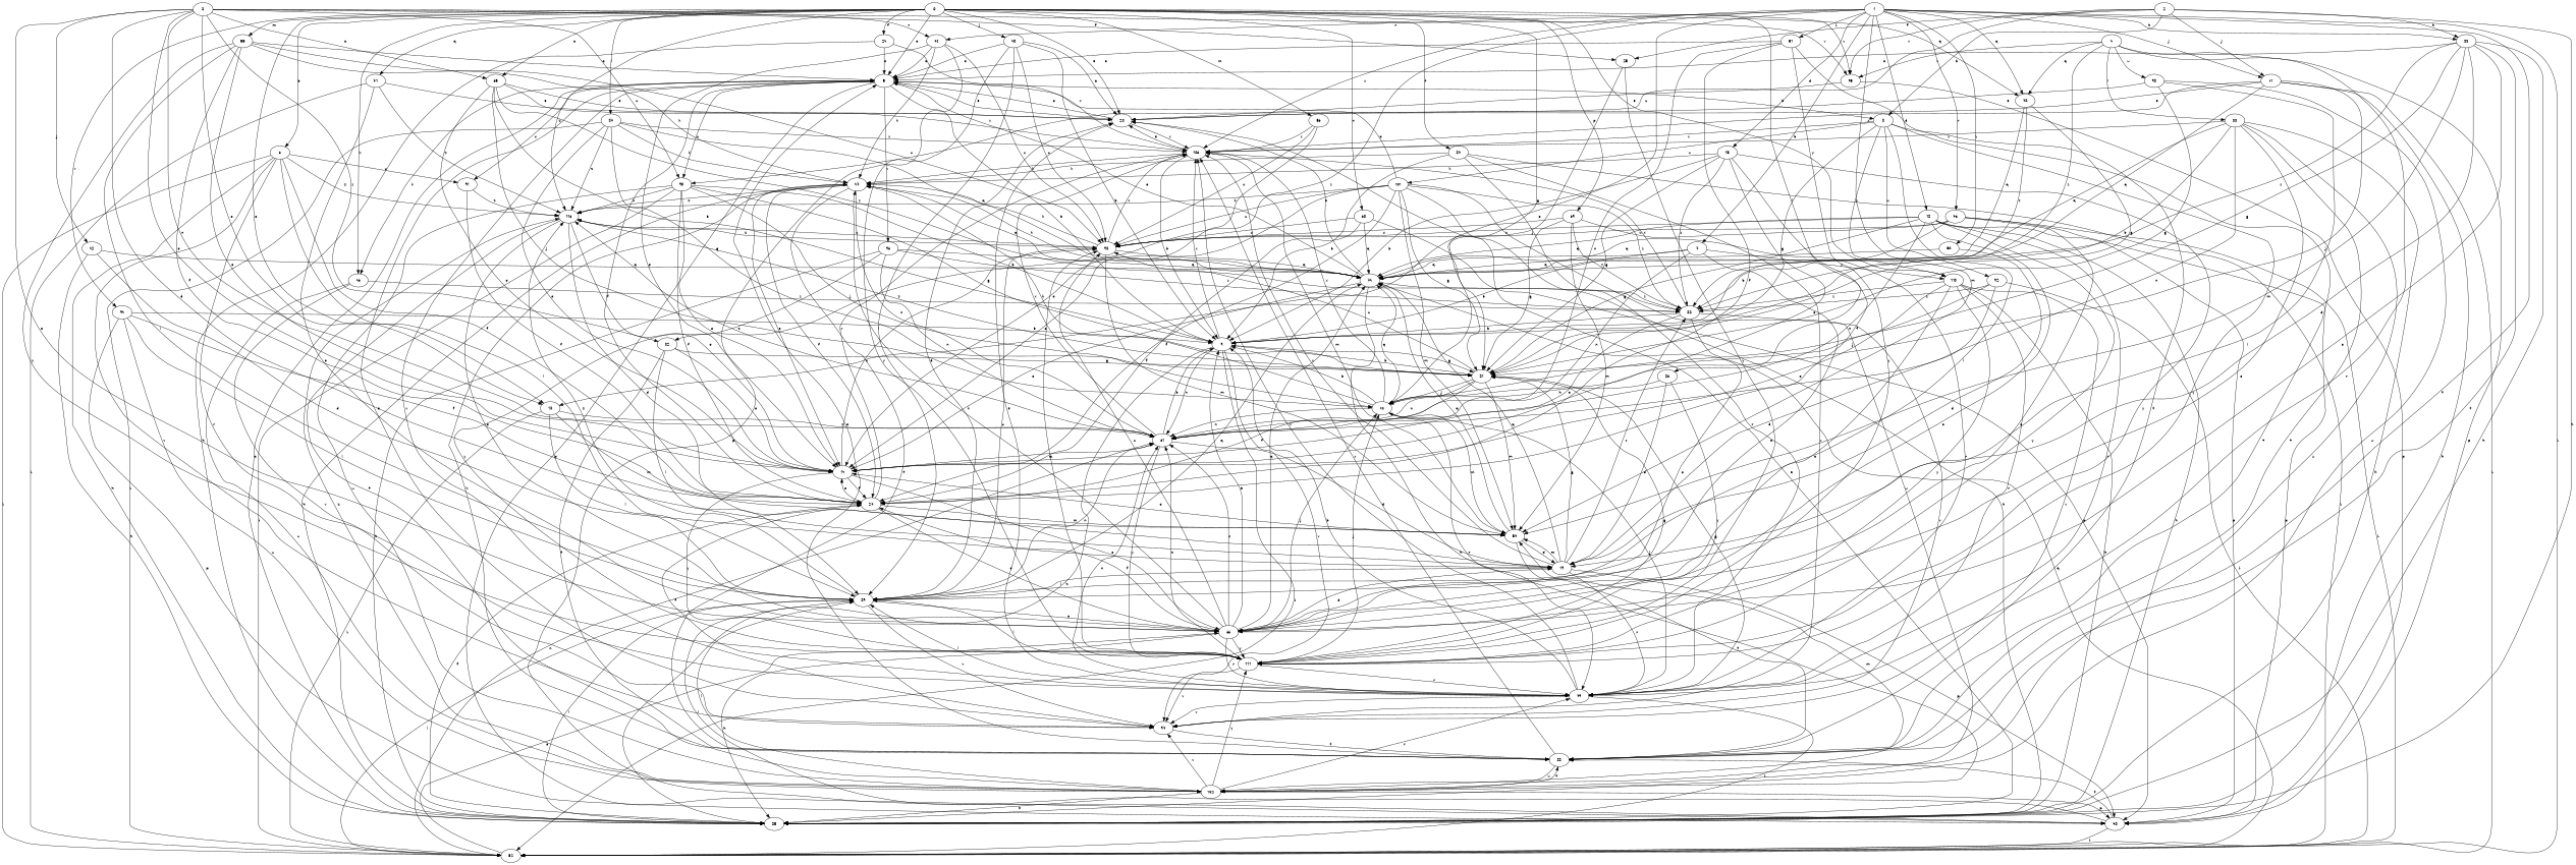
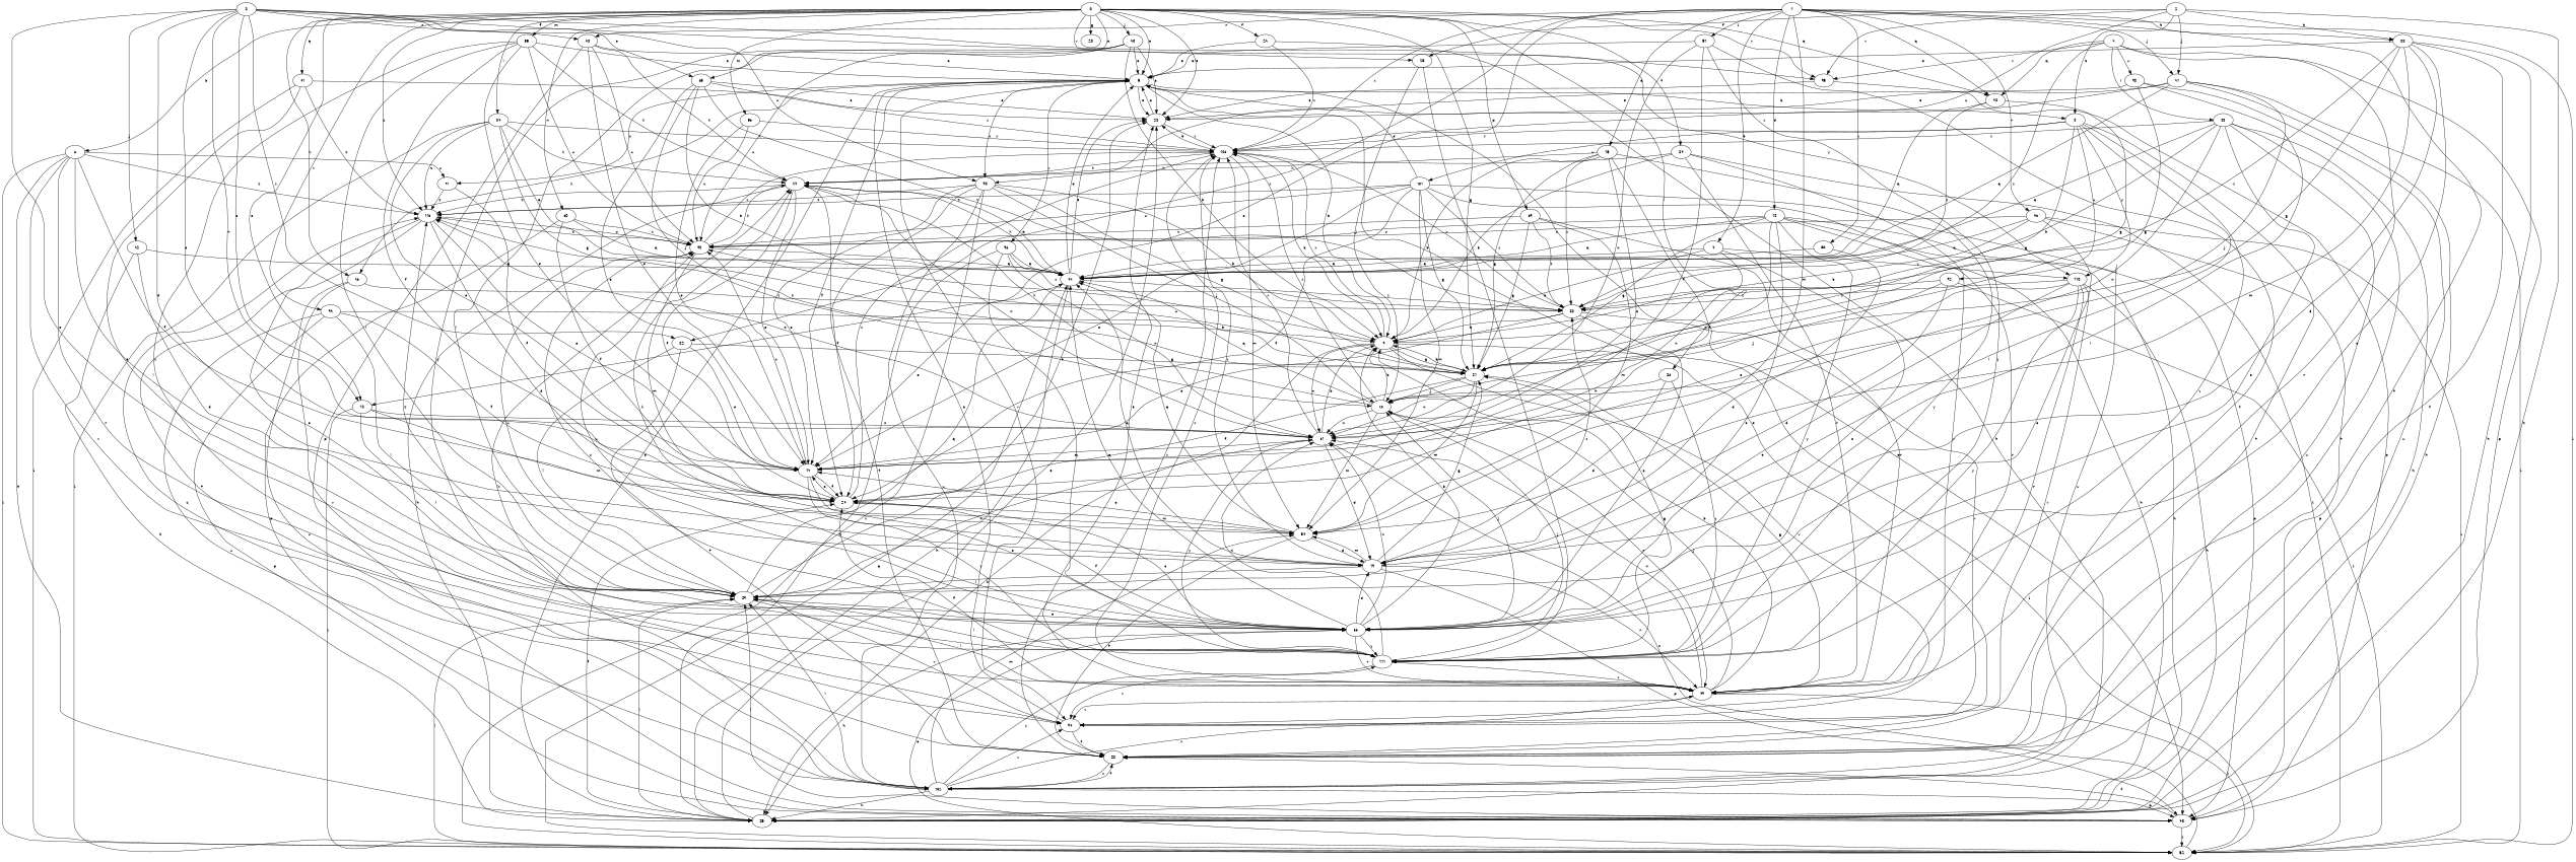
  strict digraph {
    fontname="Patrick Hand"
    node [fontname="Patrick Hand"]
    edge [fontname="Patrick Hand"]
    0
    5
    6
    13
    23
    24
+   28
    31
    36
    37
    40
    46
    55
    56
    60
    65
    69
    71
    73
    87
    94
    95
    110
    116
    8
    90
    70
    9
    27
    91
    96
    97
    52
    35
    79
    39
    57
    61
    106
    93
    43
    19
    111
    14
    74
    47
    83
    102
    66
    88
    1
    7
    15
    18
    33
    41
    50
    51
    76
    78
    82
    2
    25
    92
    101
    3
    42
    4
    38
    98
    0 -> 5 [label=a]
    0 -> 6 [label=b]
    0 -> 13 [label=c]
    0 -> 23 [label=e]
    0 -> 24 [label=f]
+   0 -> 28 [label=g]
    0 -> 31 [label=g]
    0 -> 36 [label=i]
    0 -> 37 [label=i]
    0 -> 40 [label=j]
    0 -> 46 [label=k]
    0 -> 55 [label=m]
    0 -> 56 [label=m]
    0 -> 60 [label=n]
    0 -> 65 [label=o]
    0 -> 69 [label=p]
    0 -> 71 [label=q]
    0 -> 73 [label=q]
    0 -> 87 [label=t]
    0 -> 94 [label=v]
    0 -> 95 [label=v]
    0 -> 110 [label=y]
    0 -> 116 [label=z]
    5 -> 23 [label=e]
    5 -> 46 [label=k]
    5 -> 8 [label=b]
    5 -> 90 [label=u]
    5 -> 70 [label=p]
    5 -> 9 [label=b]
    5 -> 27 [label=f]
    5 -> 91 [label=u]
    5 -> 96 [label=v]
    5 -> 97 [label=v]
    6 -> 116 [label=z]
    6 -> 27 [label=f]
    6 -> 91 [label=u]
    6 -> 97 [label=v]
    6 -> 52 [label=l]
    6 -> 35 [label=h]
    6 -> 79 [label=r]
    6 -> 39 [label=i]
    13 -> 52 [label=l]
    13 -> 39 [label=i]
    13 -> 57 [label=m]
    13 -> 61 [label=n]
    23 -> 5 [label=a]
    23 -> 106 [label=x]
    24 -> 5 [label=a]
    24 -> 35 [label=h]
    24 -> 106 [label=x]
    31 -> 116 [label=z]
    31 -> 9 [label=b]
    31 -> 27 [label=f]
    31 -> 57 [label=m]
    31 -> 61 [label=n]
    31 -> 93 [label=u]
    31 -> 43 [label=j]
    36 -> 43 [label=h]
    36 -> 19 [label=d]
    36 -> 111 [label=y]
    37 -> 31 [label=g]
    37 -> 116 [label=z]
    37 -> 52 [label=l]
    37 -> 106 [label=x]
    37 -> 14 [label=c]
    37 -> 74 [label=q]
    37 -> 47 [label=k]
    40 -> 5 [label=a]
    40 -> 23 [label=e]
    40 -> 9 [label=b]
    40 -> 39 [label=i]
    40 -> 93 [label=u]
    40 -> 111 [label=y]
    46 -> 97 [label=v]
    46 -> 83 [label=s]
    46 -> 102 [label=w]
    55 -> 5 [label=a]
    55 -> 27 [label=f]
    55 -> 39 [label=i]
    55 -> 93 [label=u]
    55 -> 111 [label=y]
    55 -> 14 [label=c]
    55 -> 47 [label=k]
    56 -> 106 [label=x]
    56 -> 93 [label=u]
    56 -> 14 [label=c]
    60 -> 70 [label=p]
    60 -> 27 [label=f]
    60 -> 93 [label=u]
    60 -> 74 [label=q]
    65 -> 23 [label=e]
    65 -> 9 [label=b]
    65 -> 106 [label=x]
    65 -> 43 [label=j]
    65 -> 14 [label=c]
    65 -> 83 [label=s]
    69 -> 31 [label=g]
    69 -> 79 [label=r]
    69 -> 57 [label=m]
    69 -> 93 [label=u]
    69 -> 83 [label=s]
    71 -> 23 [label=e]
    71 -> 116 [label=z]
    71 -> 52 [label=l]
    71 -> 66 [label=o]
    73 -> 31 [label=g]
    73 -> 74 [label=q]
    73 -> 83 [label=s]
    87 -> 9 [label=b]
    87 -> 97 [label=v]
    87 -> 52 [label=l]
    87 -> 79 [label=r]
    87 -> 47 [label=k]
    94 -> 70 [label=p]
    94 -> 9 [label=b]
    94 -> 27 [label=f]
    94 -> 39 [label=i]
    94 -> 102 [label=w]
    95 -> 23 [label=e]
    95 -> 70 [label=p]
    110 -> 97 [label=v]
    110 -> 35 [label=h]
    110 -> 79 [label=r]
    110 -> 111 [label=y]
    110 -> 14 [label=c]
    110 -> 83 [label=s]
    110 -> 66 [label=o]
    116 -> 93 [label=u]
    116 -> 19 [label=d]
    116 -> 14 [label=c]
    116 -> 66 [label=o]
    116 -> 88 [label=t]
    8 -> 31 [label=g]
    8 -> 110 [label=y]
    8 -> 39 [label=i]
    8 -> 106 [label=x]
    8 -> 111 [label=y]
    8 -> 88 [label=t]
    8 -> 92 [label=u]
    8 -> 101 [label=w]
    90 -> 31 [label=g]
    90 -> 116 [label=z]
    90 -> 9 [label=b]
    90 -> 27 [label=f]
    90 -> 52 [label=l]
    90 -> 43 [label=j]
    90 -> 14 [label=c]
    90 -> 102 [label=w]
    70 -> 52 [label=l]
    70 -> 39 [label=i]
    70 -> 88 [label=t]
    9 -> 31 [label=g]
    9 -> 97 [label=v]
    9 -> 52 [label=l]
    9 -> 35 [label=h]
    9 -> 61 [label=n]
    9 -> 106 [label=x]
    27 -> 57 [label=m]
    27 -> 106 [label=x]
    27 -> 14 [label=c]
    27 -> 66 [label=o]
    91 -> 116 [label=z]
    91 -> 27 [label=f]
    96 -> 35 [label=h]
    96 -> 61 [label=n]
    96 -> 111 [label=y]
    96 -> 74 [label=q]
    96 -> 83 [label=s]
    97 -> 5 [label=a]
    97 -> 88 [label=t]
    52 -> 39 [label=i]
    52 -> 61 [label=n]
    52 -> 74 [label=q]
    52 -> 66 [label=o]
    35 -> 5 [label=a]
    35 -> 23 [label=e]
    35 -> 27 [label=f]
    35 -> 39 [label=i]
    79 -> 23 [label=e]
    79 -> 31 [label=g]
    79 -> 9 [label=b]
    79 -> 27 [label=f]
    79 -> 97 [label=v]
    79 -> 52 [label=l]
    79 -> 39 [label=i]
    79 -> 61 [label=n]
    79 -> 106 [label=x]
    79 -> 43 [label=j]
    39 -> 23 [label=e]
    39 -> 116 [label=z]
    39 -> 97 [label=v]
    39 -> 61 [label=n]
    39 -> 93 [label=u]
    39 -> 74 [label=q]
    39 -> 66 [label=o]
    57 -> 19 [label=d]
    57 -> 14 [label=c]
    57 -> 74 [label=q]
    57 -> 88 [label=t]
    61 -> 116 [label=z]
    61 -> 9 [label=b]
    61 -> 106 [label=x]
    61 -> 19 [label=d]
    61 -> 111 [label=y]
    61 -> 14 [label=c]
    106 -> 23 [label=e]
    106 -> 9 [label=b]
    106 -> 57 [label=m]
    106 -> 47 [label=k]
    93 -> 116 [label=z]
    93 -> 57 [label=m]
    93 -> 106 [label=x]
    93 -> 74 [label=q]
    93 -> 47 [label=k]
    43 -> 9 [label=b]
    43 -> 79 [label=r]
    43 -> 57 [label=m]
    43 -> 61 [label=n]
    43 -> 106 [label=x]
    43 -> 74 [label=q]
    43 -> 47 [label=k]
    19 -> 31 [label=g]
    19 -> 70 [label=p]
    19 -> 79 [label=r]
    19 -> 39 [label=i]
    19 -> 57 [label=m]
    19 -> 106 [label=x]
    19 -> 74 [label=q]
    19 -> 83 [label=s]
    111 -> 31 [label=g]
    111 -> 97 [label=v]
    111 -> 79 [label=r]
    111 -> 39 [label=i]
    111 -> 61 [label=n]
    111 -> 93 [label=u]
    111 -> 43 [label=j]
    14 -> 27 [label=f]
    14 -> 93 [label=u]
    14 -> 111 [label=y]
    14 -> 66 [label=o]
    74 -> 5 [label=a]
    74 -> 23 [label=e]
    74 -> 35 [label=h]
    74 -> 14 [label=c]
    74 -> 47 [label=k]
    74 -> 83 [label=s]
    47 -> 116 [label=z]
    47 -> 27 [label=f]
    47 -> 35 [label=h]
    47 -> 61 [label=n]
    47 -> 14 [label=c]
    47 -> 74 [label=q]
    47 -> 88 [label=t]
    83 -> 9 [label=b]
    83 -> 97 [label=v]
    83 -> 106 [label=x]
    83 -> 14 [label=c]
    83 -> 66 [label=o]
    102 -> 116 [label=z]
    102 -> 70 [label=p]
    102 -> 97 [label=v]
    102 -> 35 [label=h]
    102 -> 79 [label=r]
    102 -> 39 [label=i]
    102 -> 57 [label=m]
    102 -> 111 [label=y]
    102 -> 47 [label=k]
    102 -> 88 [label=t]
    66 -> 9 [label=b]
    66 -> 27 [label=f]
    66 -> 35 [label=h]
    66 -> 79 [label=r]
    66 -> 61 [label=n]
    66 -> 93 [label=u]
    66 -> 43 [label=j]
    66 -> 19 [label=d]
    66 -> 111 [label=y]
    66 -> 74 [label=q]
    66 -> 47 [label=k]
    88 -> 5 [label=a]
    88 -> 106 [label=x]
    88 -> 102 [label=w]
    1 -> 13 [label=c]
    1 -> 73 [label=q]
    1 -> 52 [label=l]
    1 -> 57 [label=m]
    1 -> 106 [label=x]
    1 -> 88 [label=t]
    1 -> 7 [label=b]
    1 -> 15 [label=d]
    1 -> 18 [label=d]
    1 -> 33 [label=h]
    1 -> 41 [label=j]
    1 -> 50 [label=l]
    1 -> 51 [label=l]
    1 -> 76 [label=r]
    1 -> 78 [label=r]
    1 -> 82 [label=s]
    7 -> 110 [label=y]
    7 -> 9 [label=b]
    7 -> 61 [label=n]
    7 -> 74 [label=q]
    7 -> 66 [label=o]
    15 -> 31 [label=g]
    15 -> 9 [label=b]
    15 -> 27 [label=f]
    15 -> 111 [label=y]
    15 -> 14 [label=c]
    15 -> 47 [label=k]
    15 -> 83 [label=s]
    18 -> 31 [label=g]
    18 -> 70 [label=p]
    18 -> 35 [label=h]
    18 -> 79 [label=r]
    18 -> 61 [label=n]
    18 -> 93 [label=u]
    18 -> 111 [label=y]
    18 -> 74 [label=q]
    18 -> 66 [label=o]
    33 -> 5 [label=a]
    33 -> 31 [label=g]
    33 -> 35 [label=h]
    33 -> 57 [label=m]
    33 -> 19 [label=d]
    33 -> 83 [label=s]
    33 -> 66 [label=o]
    33 -> 88 [label=t]
    41 -> 23 [label=e]
    41 -> 52 [label=l]
    41 -> 35 [label=h]
    41 -> 106 [label=x]
    41 -> 43 [label=j]
    41 -> 74 [label=q]
    50 -> 19 [label=d]
    50 -> 74 [label=q]
    51 -> 5 [label=a]
    51 -> 27 [label=f]
    51 -> 61 [label=n]
    51 -> 111 [label=y]
    51 -> 88 [label=t]
    76 -> 70 [label=p]
    76 -> 9 [label=b]
    76 -> 52 [label=l]
    76 -> 93 [label=u]
    76 -> 74 [label=q]
    76 -> 66 [label=o]
    78 -> 5 [label=a]
    78 -> 70 [label=p]
    78 -> 93 [label=u]
    78 -> 14 [label=c]
    78 -> 47 [label=k]
    82 -> 31 [label=g]
    82 -> 39 [label=i]
    82 -> 14 [label=c]
    82 -> 88 [label=t]
    2 -> 95 [label=v]
    2 -> 8 [label=b]
    2 -> 90 [label=u]
    2 -> 35 [label=h]
    2 -> 33 [label=h]
    2 -> 41 [label=j]
    2 -> 25 [label=f]
    25 -> 43 [label=j]
    25 -> 111 [label=y]
    92 -> 52 [label=l]
    92 -> 43 [label=j]
    92 -> 19 [label=d]
    92 -> 83 [label=s]
    101 -> 5 [label=a]
    101 -> 31 [label=g]
    101 -> 116 [label=z]
    101 -> 27 [label=f]
    101 -> 35 [label=h]
    101 -> 57 [label=m]
    101 -> 93 [label=u]
    101 -> 14 [label=c]
    101 -> 83 [label=s]
    101 -> 102 [label=w]
    3 -> 13 [label=c]
    3 -> 65 [label=o]
    3 -> 95 [label=v]
    3 -> 90 [label=u]
    3 -> 61 [label=n]
    3 -> 19 [label=d]
    3 -> 14 [label=c]
    3 -> 66 [label=o]
    3 -> 78 [label=r]
    3 -> 82 [label=s]
    3 -> 25 [label=f]
    3 -> 42 [label=j]
    42 -> 35 [label=h]
    42 -> 19 [label=d]
    42 -> 74 [label=q]
    4 -> 73 [label=q]
    4 -> 95 [label=v]
    4 -> 70 [label=p]
    4 -> 79 [label=r]
    4 -> 83 [label=s]
    4 -> 38 [label=i]
    4 -> 98 [label=w]
    38 -> 9 [label=b]
    38 -> 35 [label=h]
    38 -> 61 [label=n]
    38 -> 106 [label=x]
    38 -> 74 [label=q]
    38 -> 102 [label=w]
    38 -> 66 [label=o]
    38 -> 88 [label=t]
    98 -> 23 [label=e]
    98 -> 31 [label=g]
    98 -> 39 [label=i]
    98 -> 102 [label=w]
  }
